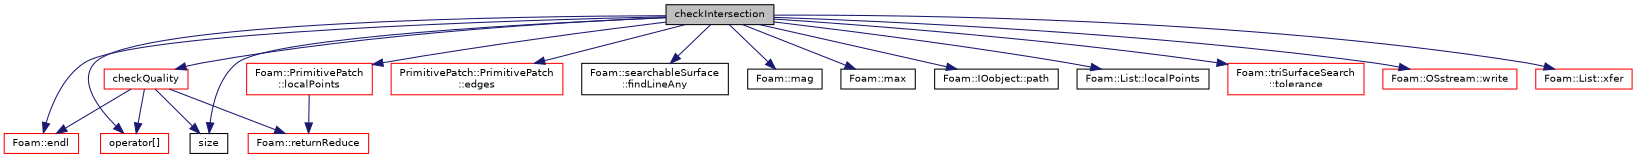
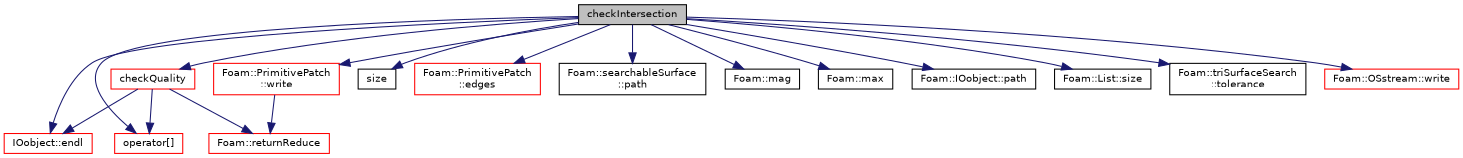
  digraph {
    rankdir=TB
    node [color=black fontname=Helvetica fontsize=10 shape=record]
    edge [color=midnightblue fontname=Helvetica fontsize=10 labelfontname=Helvetica labelfontsize=10 style=solid]
    n1 [fillcolor=grey75 fontcolor=black height=0.2 label=checkIntersection style=filled width=0.4]
    n2 [color=red height=0.2 label=checkQuality width=0.4]
-   n3 [color=red height=0.2 label="Foam::endl" width=0.4]
+   n3 [color=red height=0.2 label="IOobject::endl" width=0.4]
    n4 [color=red height=0.2 label="operator[]" width=0.4]
    n5 [height=0.2 label=size width=0.4]
-   n6 [color=red height=0.2 label="PrimitivePatch::PrimitivePatch\l::edges" width=0.4]
-   n7 [height=0.2 label="Foam::searchableSurface\l::findLineAny" width=0.4]
-   n8 [color=red height=0.2 label="Foam::PrimitivePatch\l::localPoints" width=0.4]
+   n6 [color=red height=0.2 label="Foam::PrimitivePatch\l::edges" width=0.4]
+   n7 [height=0.2 label="Foam::searchableSurface\l::path" width=0.4]
+   n8 [color=red height=0.2 label="Foam::PrimitivePatch\l::write" width=0.4]
    n9 [height=0.2 label="Foam::mag" width=0.4]
    n10 [height=0.2 label="Foam::max" width=0.4]
    n11 [height=0.2 label="Foam::IOobject::path" width=0.4]
-   n12 [height=0.2 label="Foam::List::localPoints" width=0.4]
-   n13 [color=red height=0.2 label="Foam::triSurfaceSearch\l::tolerance" width=0.4]
+   n12 [height=0.2 label="Foam::List::size" width=0.4]
+   n13 [height=0.2 label="Foam::triSurfaceSearch\l::tolerance" width=0.4]
    n14 [color=red height=0.2 label="Foam::OSstream::write" width=0.4]
-   n15 [color=red height=0.2 label="Foam::List::xfer" width=0.4]
    n16 [color=red height=0.2 label="Foam::returnReduce" width=0.4]
    n1 -> n2
    n1 -> n3
    n1 -> n4
    n1 -> n5
    n1 -> n6
    n1 -> n7
    n1 -> n8
    n1 -> n9
    n1 -> n10
    n1 -> n11
    n1 -> n12
    n1 -> n13
    n1 -> n14
-   n1 -> n15
    n2 -> n3
    n2 -> n4
-   n2 -> n5
    n2 -> n16
    n8 -> n16
  }
